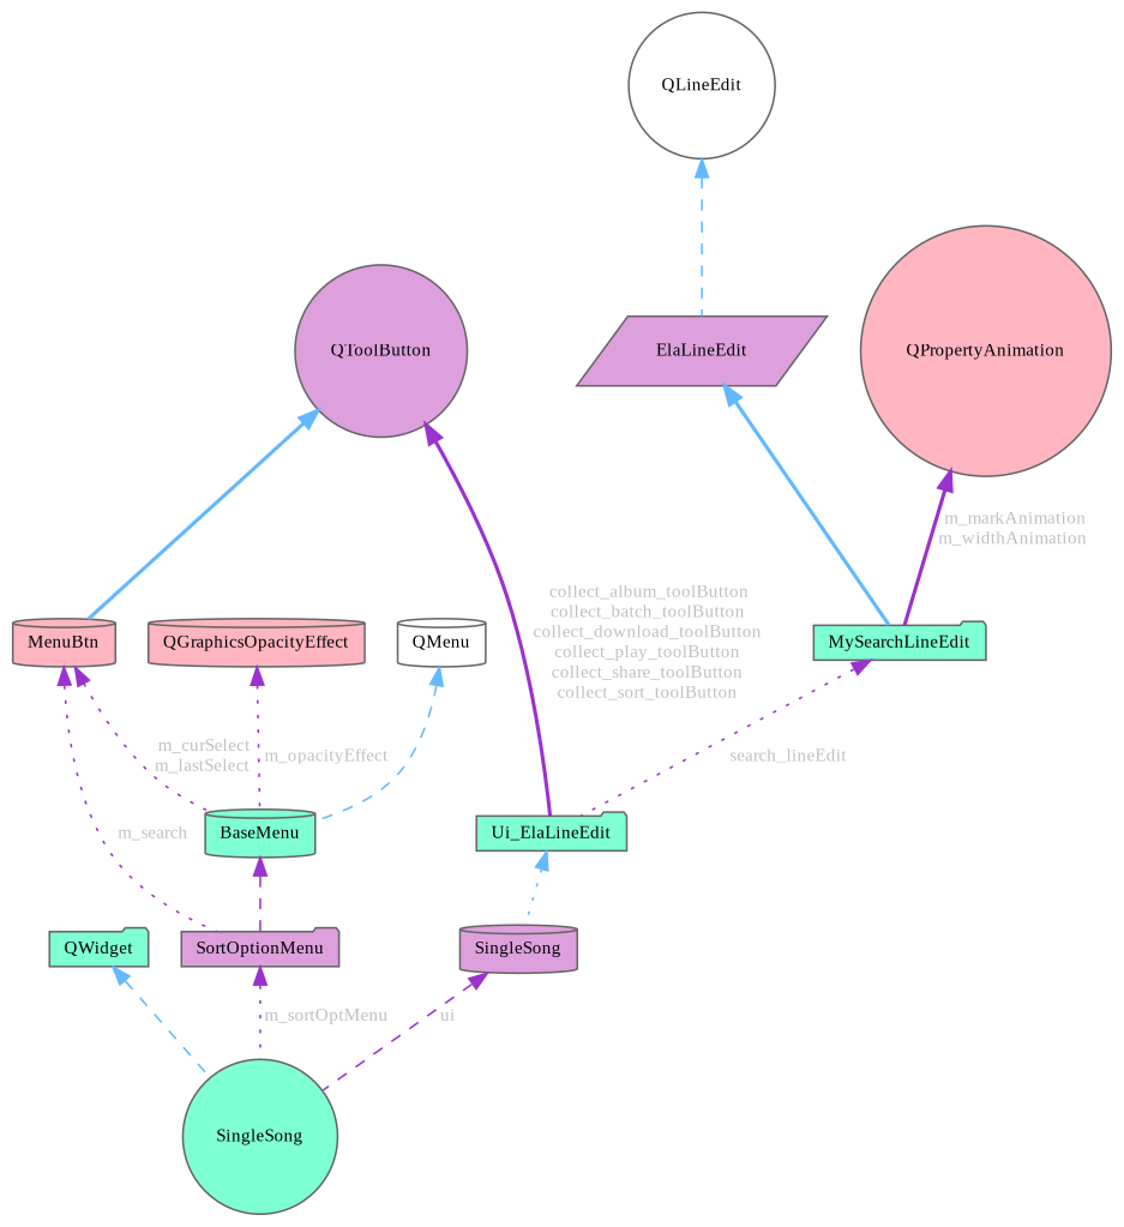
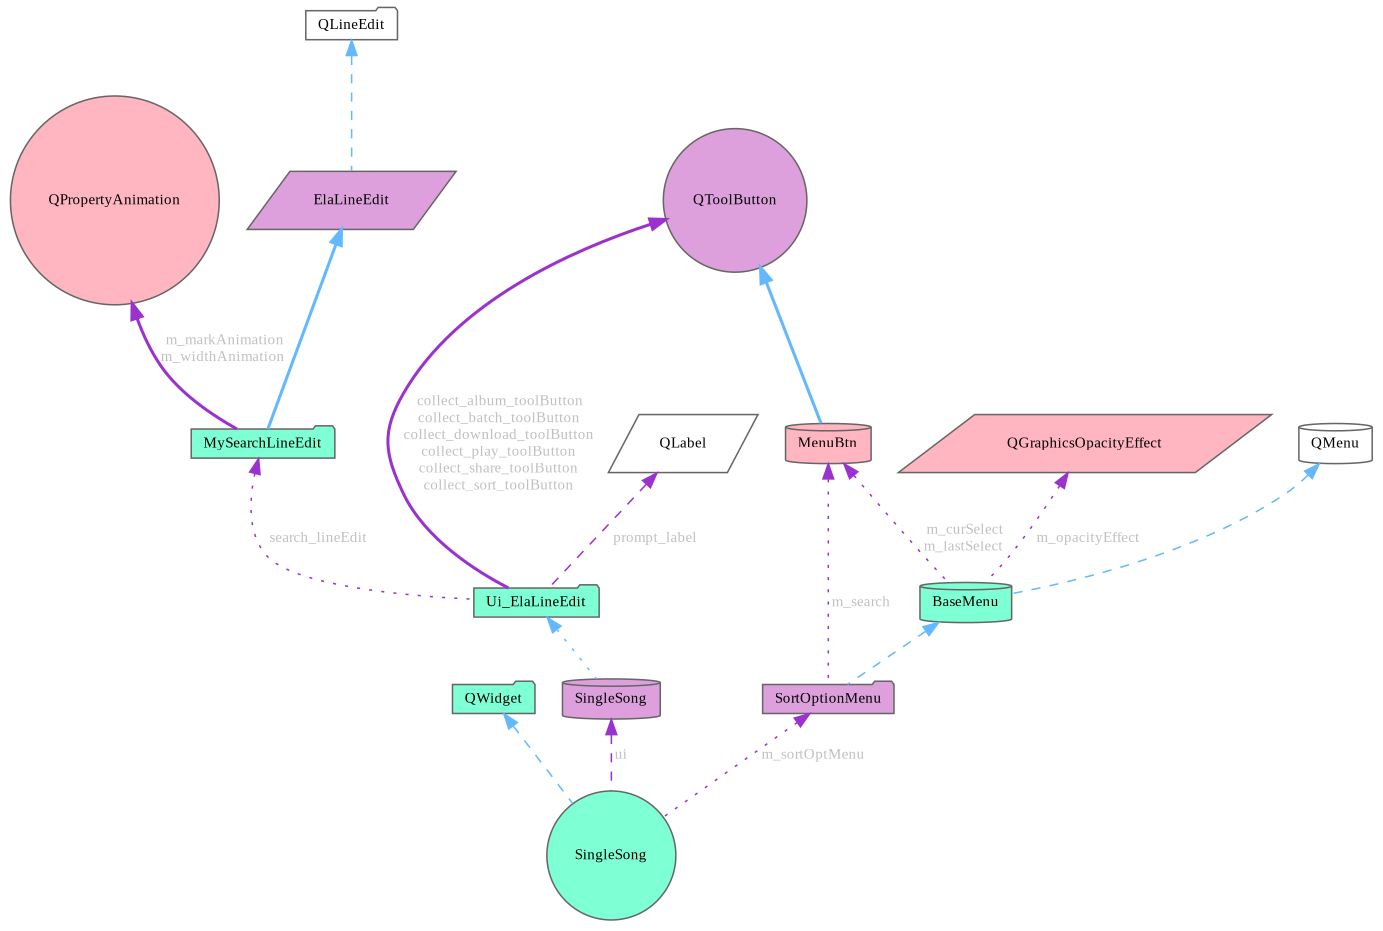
  digraph {
    fontname="Liberation Serif"
    node [color=gray40 fillcolor=aquamarine fontname="Liberation Serif" fontsize=10 shape=folder style=filled]
    edge [color=darkorchid3 dir=back fontname="Liberation Serif" fontsize=10 labelfontname=Helvetica labelfontsize=10 style=dashed fontcolor=grey]
    n1 [fontcolor=black height=0.2 label=SingleSong shape=circle width=0.4]
    n2 [height=0.2 label=QWidget width=0.4]
    n3 [fillcolor=plum height=0.2 label=SingleSong shape=cylinder width=0.4]
    n4 [height=0.2 label=Ui_ElaLineEdit width=0.4]
    n5 [fillcolor=plum height=0.2 label=QToolButton shape=circle width=0.4]
    n6 [fillcolor=lightpink height=0.2 label=MenuBtn shape=cylinder width=0.4]
    n7 [fillcolor=plum height=0.2 label=SortOptionMenu width=0.4]
    n8 [height=0.2 label=BaseMenu shape=cylinder width=0.4]
    n9 [height=0.2 label=MySearchLineEdit width=0.4]
    n10 [fillcolor=plum height=0.2 label=ElaLineEdit shape=parallelogram width=0.4]
-   n11 [fillcolor=white height=0.2 label=QLineEdit shape=circle width=0.4]
+   n11 [fillcolor=white height=0.2 label=QLineEdit width=0.4]
    n12 [fillcolor=lightpink height=0.2 label=QPropertyAnimation shape=circle width=0.4]
+   n13 [fillcolor=white height=0.2 label=QLabel shape=parallelogram width=0.4]
    n14 [fillcolor=white height=0.2 label=QMenu shape=cylinder width=0.4]
-   n15 [fillcolor=lightpink height=0.2 label=QGraphicsOpacityEffect shape=cylinder width=0.4]
+   n15 [fillcolor=lightpink height=0.2 label=QGraphicsOpacityEffect shape=parallelogram width=0.4]
    n2 -> n1 [color=steelblue1 fontcolor=""]
    n3 -> n1 [label=" ui"]
    n4 -> n3 [color=steelblue1 style=dotted fontcolor=""]
    n5 -> n4 [label=" collect_album_toolButton\ncollect_batch_toolButton\ncollect_download_toolButton\ncollect_play_toolButton\ncollect_share_toolButton\ncollect_sort_toolButton" style=bold]
    n5 -> n6 [color=steelblue1 style=bold fontcolor=""]
    n6 -> n7 [label=" m_search" style=dotted]
    n6 -> n8 [label=" m_curSelect\nm_lastSelect" style=dotted]
    n7 -> n1 [label=" m_sortOptMenu" style=dotted]
-   n8 -> n7 [fontcolor=""]
+   n8 -> n7 [color=steelblue1 fontcolor=""]
    n9 -> n4 [label=" search_lineEdit" style=dotted]
    n10 -> n9 [color=steelblue1 style=bold fontcolor=""]
    n11 -> n10 [color=steelblue1 fontcolor=""]
    n12 -> n9 [label=" m_markAnimation\nm_widthAnimation" style=bold]
+   n13 -> n4 [label=" prompt_label"]
    n14 -> n8 [color=steelblue1 fontcolor=""]
    n15 -> n8 [label=" m_opacityEffect" style=dotted]
  }
